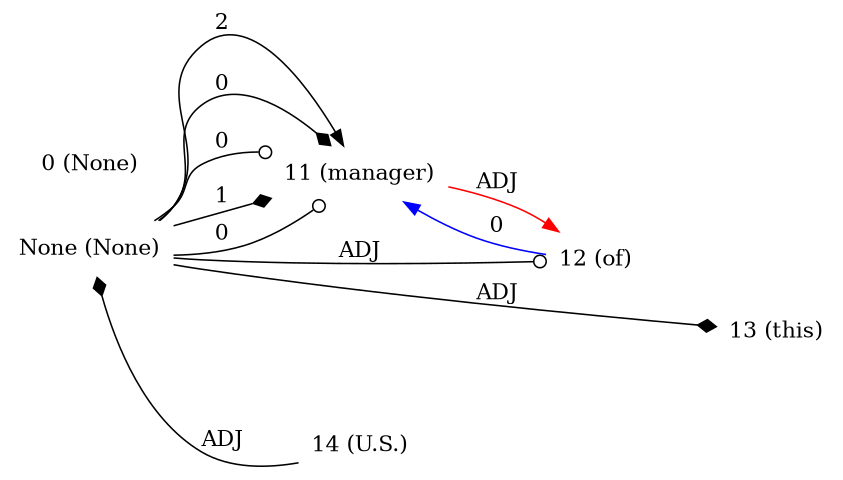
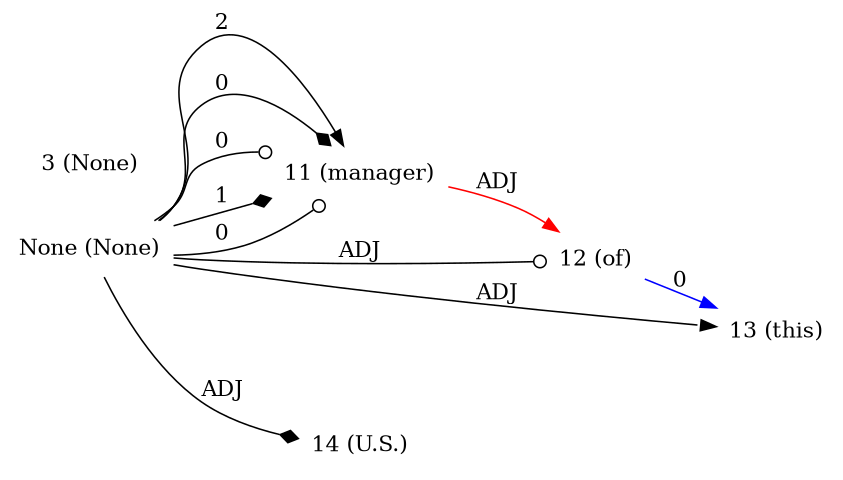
  digraph {
    rankdir=LR
    node [shape=plaintext]
    edge [arrowhead=diamond dir=forward]
    n1 [label="None (None)"]
    n2 [label="11 (manager)"]
    n3 [label="12 (of)"]
    n4 [label="13 (this)"]
    n5 [label="14 (U.S.)"]
-   n6 [label="0 (None)"]
+   n6 [label="3 (None)"]
    n1 -> n2 [arrowhead=normal label=2]
    n1 -> n2 [label=0]
    n1 -> n2 [arrowhead=odot label=0]
    n1 -> n2 [label=1]
    n1 -> n2 [arrowhead=odot label=0]
    n1 -> n3 [arrowhead=odot label=ADJ]
-   n1 -> n4 [label=ADJ]
-   n5 -> n1 [label=ADJ]
+   n1 -> n4 [arrowhead=normal label=ADJ]
+   n1 -> n5 [label=ADJ]
    n2 -> n3 [arrowhead=normal color=red label=ADJ]
-   n3 -> n2 [arrowhead=normal color=blue label=0]
+   n3 -> n4 [arrowhead=normal color=blue label=0]
  }
